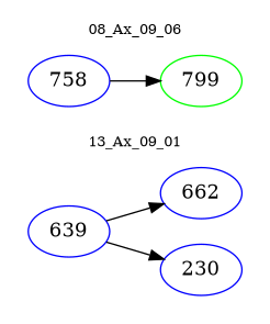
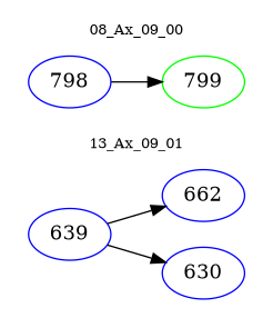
  digraph {
    rankdir=LR
    node [color=blue]
    edge [color=black]
    n1 [label=639]
-   n2 [label=230]
+   n2 [label=630]
    n3 [label=662]
-   n4 [label=758]
+   n4 [label=798]
    n5 [color=green label=799]
    subgraph cluster_1 {
      color=white
      fontsize=10
      label="13_Ax_09_01"
      n1
      n2
      n3
    }
    subgraph cluster_2 {
      color=white
      fontsize=10
-     label="08_Ax_09_06"
+     label="08_Ax_09_00"
      n4
      n5
    }
    n1 -> n2
    n1 -> n3
    n4 -> n5
  }
